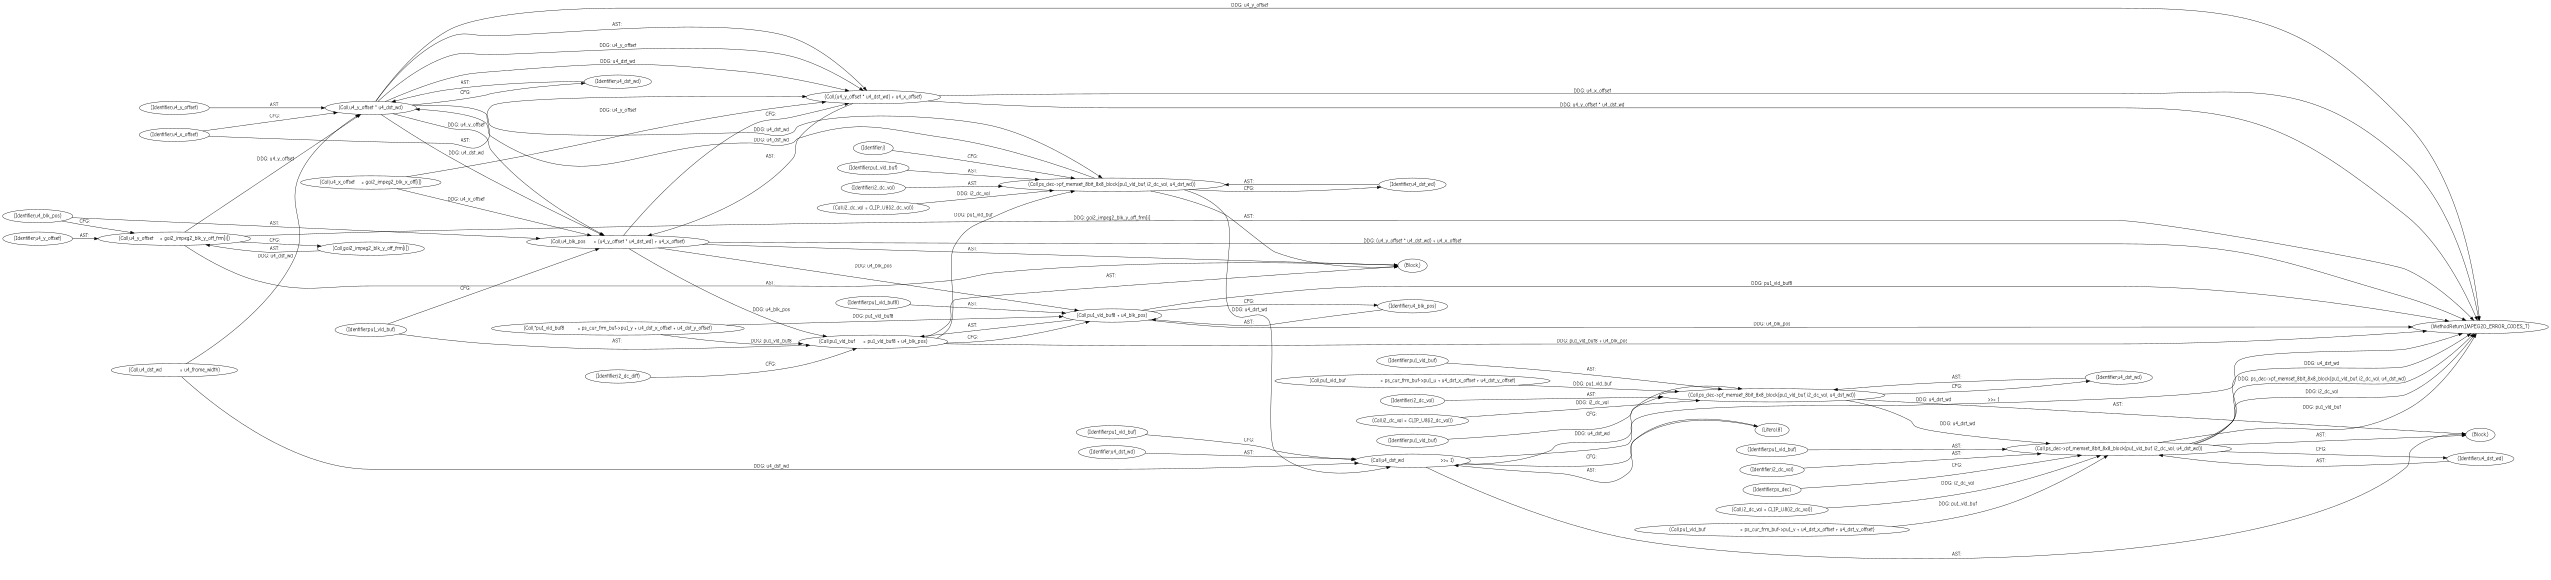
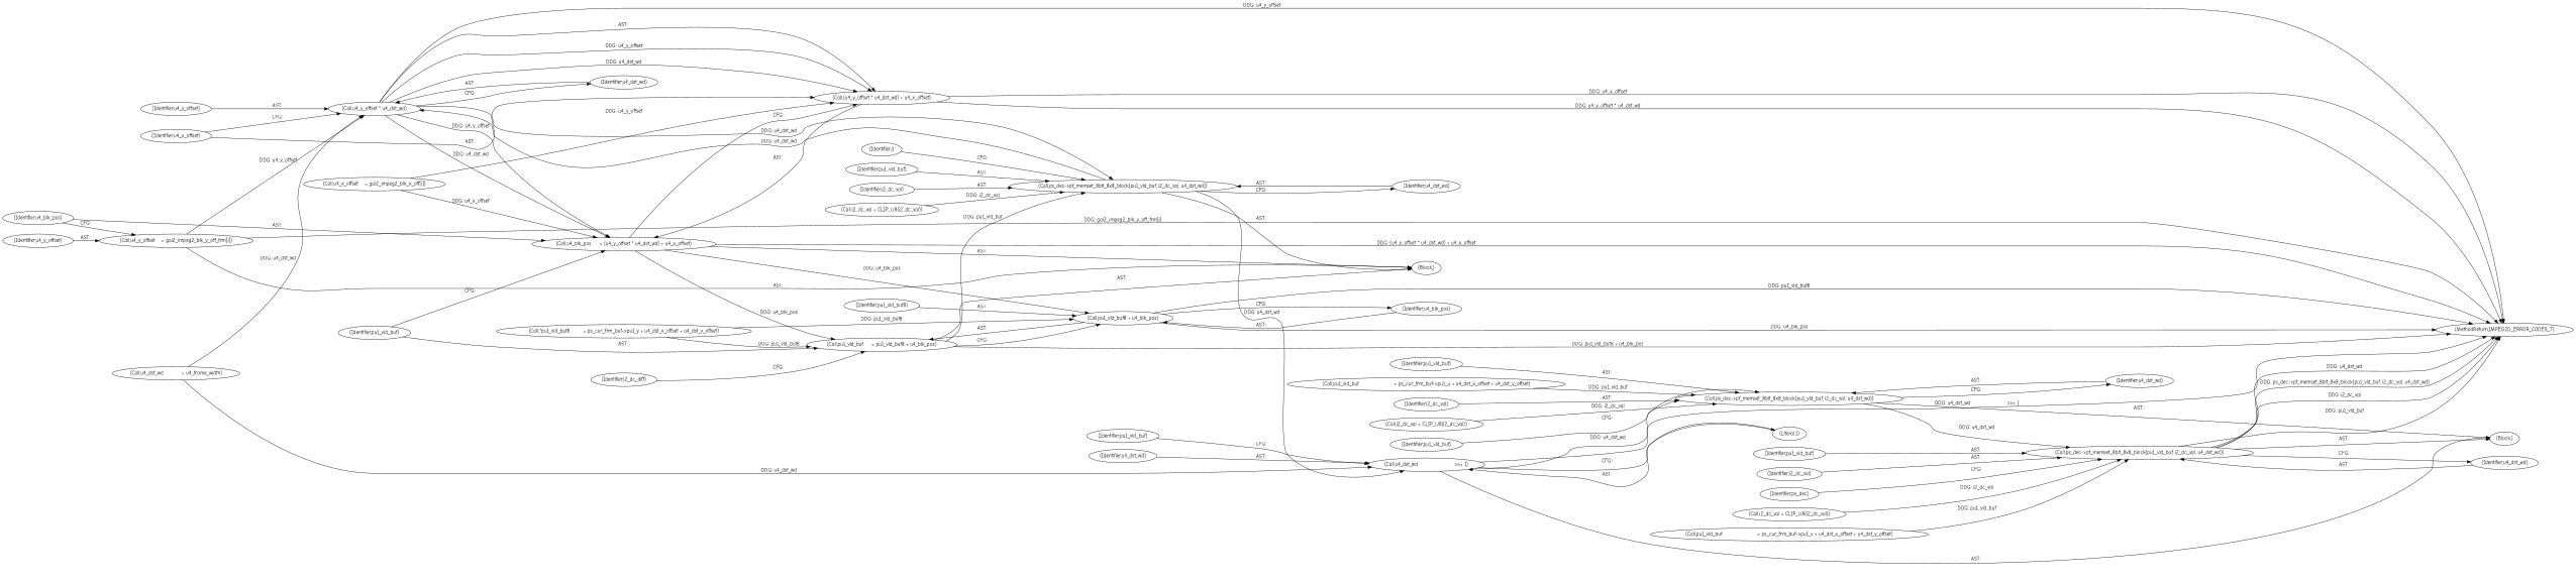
  digraph {
    fontname="Comic Neue"
    rankdir=LR
    node [fontname="Comic Neue"]
    edge [fontname="Comic Neue"]
    n1 [label="(Call,u4_y_offset    = gai2_impeg2_blk_y_off_frm[i])"]
    n2 [label="(Call,u4_y_offset * u4_dst_wd)"]
    n3 [label="(MethodReturn,IMPEG2D_ERROR_CODES_T)"]
    n4 [label="(Block,)"]
-   n5 [label="(Call,gai2_impeg2_blk_y_off_frm[i])"]
    n6 [label="(Call,u4_blk_pos     = (u4_y_offset * u4_dst_wd) + u4_x_offset)"]
    n7 [label="(Call,ps_dec->pf_memset_8bit_8x8_block(pu1_vld_buf, i2_dc_val, u4_dst_wd))"]
    n8 [label="(Call,(u4_y_offset * u4_dst_wd) + u4_x_offset)"]
    n9 [label="(Identifier,u4_dst_wd)"]
    n10 [label="(Call,pu1_vld_buf     = pu1_vld_buf8 + u4_blk_pos)"]
    n11 [label="(Call,pu1_vld_buf8 + u4_blk_pos)"]
    n12 [label="(Call,u4_dst_wd                      >>= 1)"]
    n13 [label="(Identifier,u4_dst_wd)"]
    n14 [label="(Identifier,u4_blk_pos)"]
    n15 [label="(Call,ps_dec->pf_memset_8bit_8x8_block(pu1_vld_buf, i2_dc_val, u4_dst_wd))"]
-   n16 [label="(Literal,8)"]
+   n16 [label="(Literal,1)"]
    n17 [label="(Block,)"]
    n18 [label="(Call,ps_dec->pf_memset_8bit_8x8_block(pu1_vld_buf, i2_dc_val, u4_dst_wd))"]
    n19 [label="(Identifier,u4_dst_wd)"]
    n20 [label="(Identifier,u4_dst_wd)"]
    n21 [label="(Identifier,u4_x_offset)"]
    n22 [label="(Call,i2_dc_val = CLIP_U8(i2_dc_val))"]
    n23 [label="(Identifier,pu1_vld_buf)"]
    n24 [label="(Identifier,pu1_vld_buf)"]
    n25 [label="(Identifier,u4_y_offset)"]
    n26 [label="(Identifier,pu1_vld_buf)"]
    n27 [label="(Call,u4_dst_wd           = u4_frame_width)"]
    n28 [label="(Identifier,pu1_vld_buf8)"]
    n29 [label="(Identifier,i)"]
    n30 [label="(Identifier,i2_dc_val)"]
    n31 [label="(Call,*pu1_vld_buf8        = ps_cur_frm_buf->pu1_y + u4_dst_x_offset + u4_dst_y_offset)"]
    n32 [label="(Identifier,ps_dec)"]
    n33 [label="(Identifier,pu1_vld_buf)"]
    n34 [label="(Call,i2_dc_val = CLIP_U8(i2_dc_val))"]
    n35 [label="(Call,u4_x_offset    = gai2_impeg2_blk_x_off[i])"]
    n36 [label="(Call,pu1_vld_buf                     = ps_cur_frm_buf->pu1_u + u4_dst_x_offset + u4_dst_y_offset)"]
    n37 [label="(Call,pu1_vld_buf                     = ps_cur_frm_buf->pu1_v + u4_dst_x_offset + u4_dst_y_offset)"]
    n38 [label="(Identifier,u4_y_offset)"]
    n39 [label="(Identifier,i2_dc_diff)"]
    n40 [label="(Identifier,i2_dc_val)"]
    n41 [label="(Identifier,u4_blk_pos)"]
    n42 [label="(Identifier,pu1_vld_buf)"]
    n43 [label="(Identifier,u4_dst_wd)"]
    n44 [label="(Identifier,pu1_vld_buf)"]
    n45 [label="(Call,i2_dc_val = CLIP_U8(i2_dc_val))"]
    n46 [label="(Identifier,i2_dc_val)"]
    n1 -> n2 [label="DDG: u4_y_offset"]
    n1 -> n3 [label="DDG: gai2_impeg2_blk_y_off_frm[i]"]
    n1 -> n4 [label="AST: "]
-   n1 -> n5 [label="CFG: "]
    n2 -> n3 [label="DDG: u4_y_offset"]
    n2 -> n6 [label="DDG: u4_y_offset"]
    n2 -> n6 [label="DDG: u4_dst_wd"]
    n2 -> n7 [label="DDG: u4_dst_wd"]
    n2 -> n8 [label="AST: "]
    n2 -> n8 [label="DDG: u4_y_offset"]
    n2 -> n8 [label="DDG: u4_dst_wd"]
    n2 -> n9 [label="CFG: "]
-   n5 -> n1 [label="AST: "]
    n6 -> n3 [label="DDG: (u4_y_offset * u4_dst_wd) + u4_x_offset"]
    n6 -> n4 [label="AST: "]
    n6 -> n8 [label="CFG: "]
    n6 -> n10 [label="DDG: u4_blk_pos"]
    n6 -> n11 [label="DDG: u4_blk_pos"]
    n7 -> n2 [label="DDG: u4_dst_wd"]
    n7 -> n4 [label="AST: "]
    n7 -> n12 [label="DDG: u4_dst_wd"]
    n7 -> n13 [label="CFG: "]
    n8 -> n3 [label="DDG: u4_y_offset * u4_dst_wd"]
    n8 -> n3 [label="DDG: u4_x_offset"]
    n8 -> n6 [label="AST: "]
    n9 -> n2 [label="AST: "]
    n10 -> n3 [label="DDG: pu1_vld_buf8 + u4_blk_pos"]
    n10 -> n4 [label="AST: "]
    n10 -> n7 [label="DDG: pu1_vld_buf"]
    n10 -> n11 [label="CFG: "]
    n11 -> n3 [label="DDG: u4_blk_pos"]
    n11 -> n3 [label="DDG: pu1_vld_buf8"]
    n11 -> n10 [label="AST: "]
    n11 -> n14 [label="CFG: "]
    n12 -> n3 [label="DDG: u4_dst_wd                      >>= 1"]
    n12 -> n15 [label="DDG: u4_dst_wd"]
    n12 -> n16 [label="CFG: "]
    n12 -> n17 [label="AST: "]
    n13 -> n7 [label="AST: "]
    n14 -> n11 [label="AST: "]
    n15 -> n17 [label="AST: "]
    n15 -> n18 [label="DDG: u4_dst_wd"]
    n15 -> n19 [label="CFG: "]
    n16 -> n12 [label="AST: "]
    n18 -> n3 [label="DDG: i2_dc_val"]
    n18 -> n3 [label="DDG: pu1_vld_buf"]
    n18 -> n3 [label="DDG: u4_dst_wd"]
    n18 -> n3 [label="DDG: ps_dec->pf_memset_8bit_8x8_block(pu1_vld_buf, i2_dc_val, u4_dst_wd)"]
    n18 -> n17 [label="AST: "]
    n18 -> n20 [label="CFG: "]
    n19 -> n15 [label="AST: "]
    n20 -> n18 [label="AST: "]
    n21 -> n2 [label="CFG: "]
    n21 -> n8 [label="AST: "]
    n22 -> n7 [label="DDG: i2_dc_val"]
    n23 -> n15 [label="CFG: "]
    n24 -> n18 [label="AST: "]
    n25 -> n1 [label="AST: "]
    n26 -> n15 [label="AST: "]
    n27 -> n2 [label="DDG: u4_dst_wd"]
    n27 -> n12 [label="DDG: u4_dst_wd"]
    n28 -> n11 [label="AST: "]
    n29 -> n7 [label="CFG: "]
    n30 -> n18 [label="AST: "]
    n31 -> n10 [label="DDG: pu1_vld_buf8"]
    n31 -> n11 [label="DDG: pu1_vld_buf8"]
    n32 -> n18 [label="CFG: "]
    n33 -> n6 [label="CFG: "]
    n33 -> n10 [label="AST: "]
    n34 -> n18 [label="DDG: i2_dc_val"]
    n35 -> n6 [label="DDG: u4_x_offset"]
    n35 -> n8 [label="DDG: u4_y_offset"]
    n36 -> n15 [label="DDG: pu1_vld_buf"]
    n37 -> n18 [label="DDG: pu1_vld_buf"]
    n38 -> n2 [label="AST: "]
    n39 -> n10 [label="CFG: "]
    n40 -> n15 [label="AST: "]
    n41 -> n1 [label="CFG: "]
    n41 -> n6 [label="AST: "]
    n42 -> n7 [label="AST: "]
    n43 -> n12 [label="AST: "]
    n44 -> n12 [label="CFG: "]
    n45 -> n15 [label="DDG: i2_dc_val"]
    n46 -> n7 [label="AST: "]
  }
